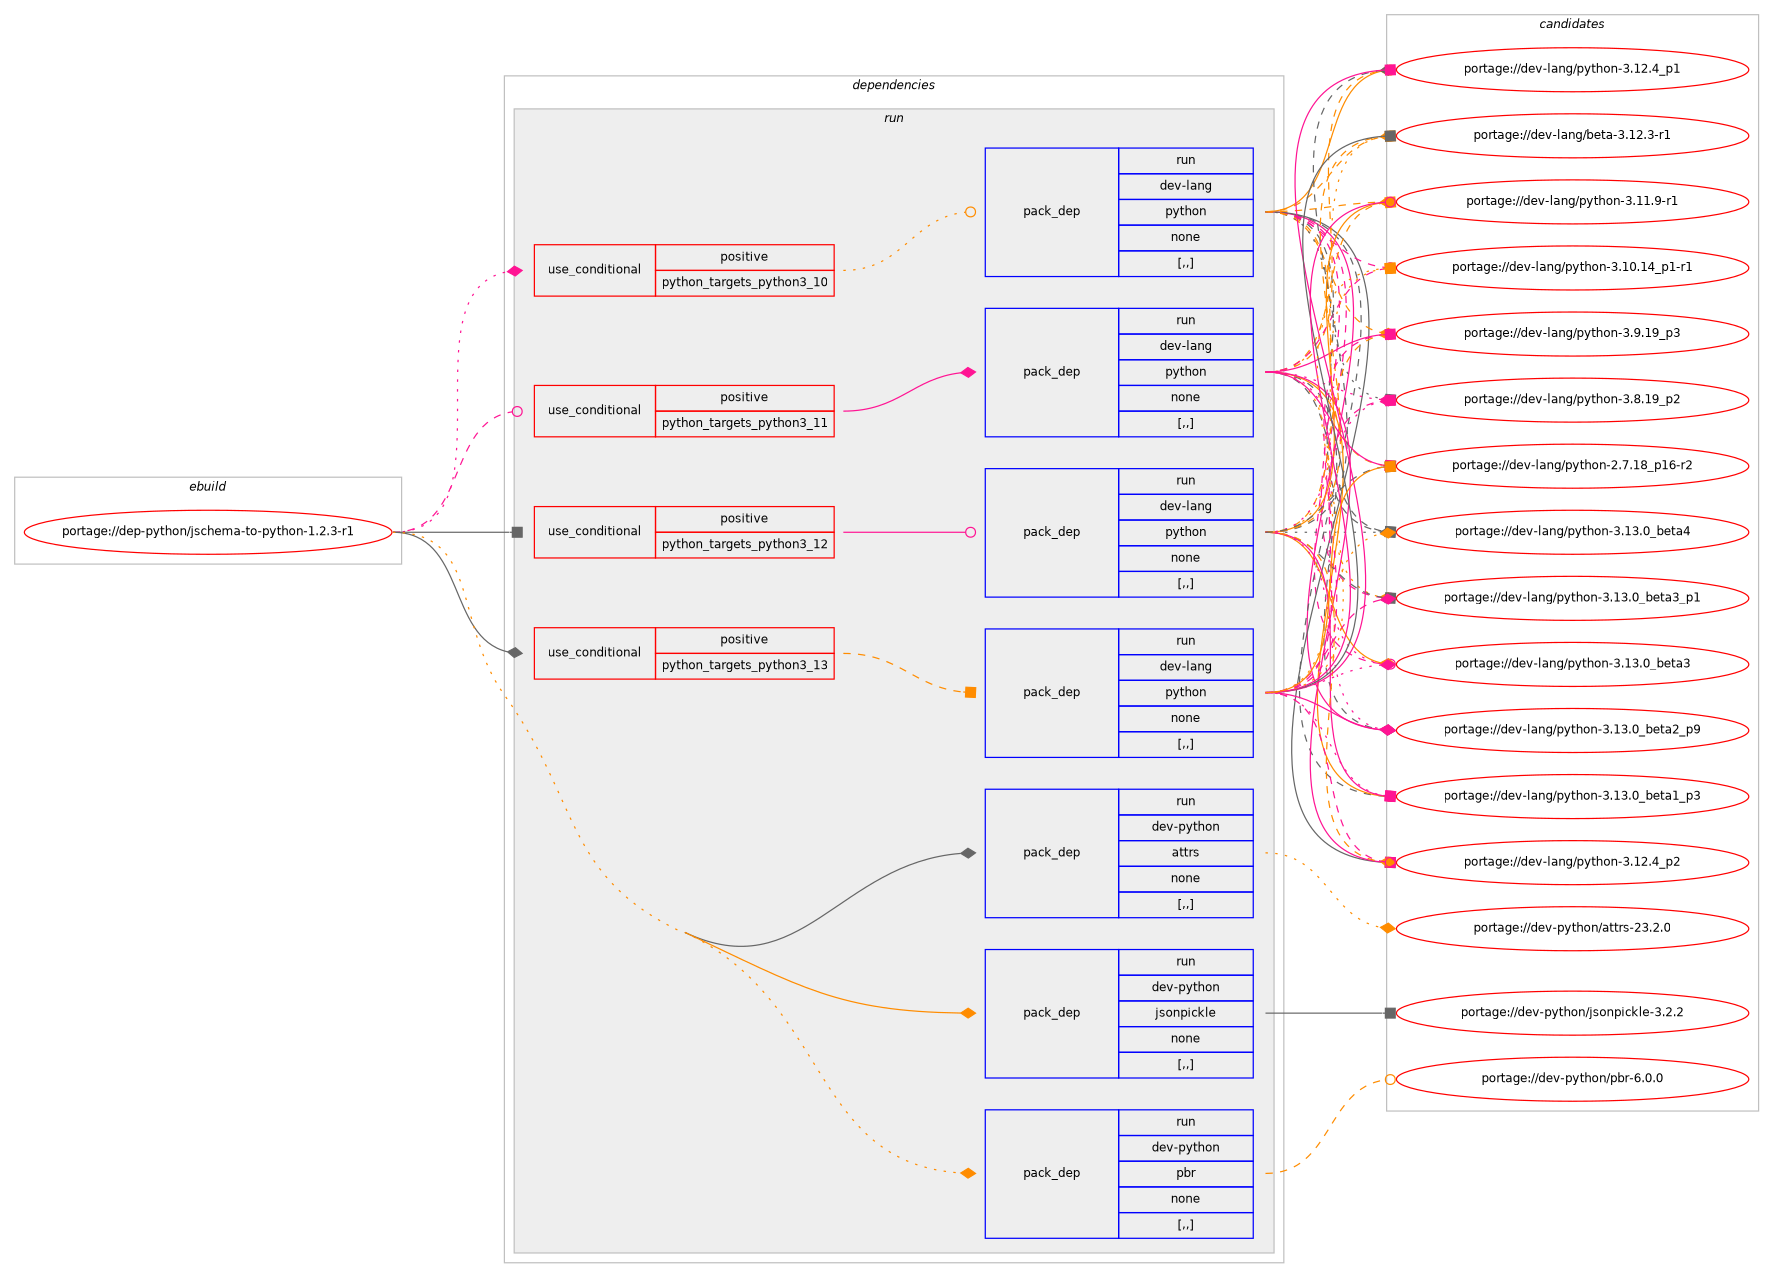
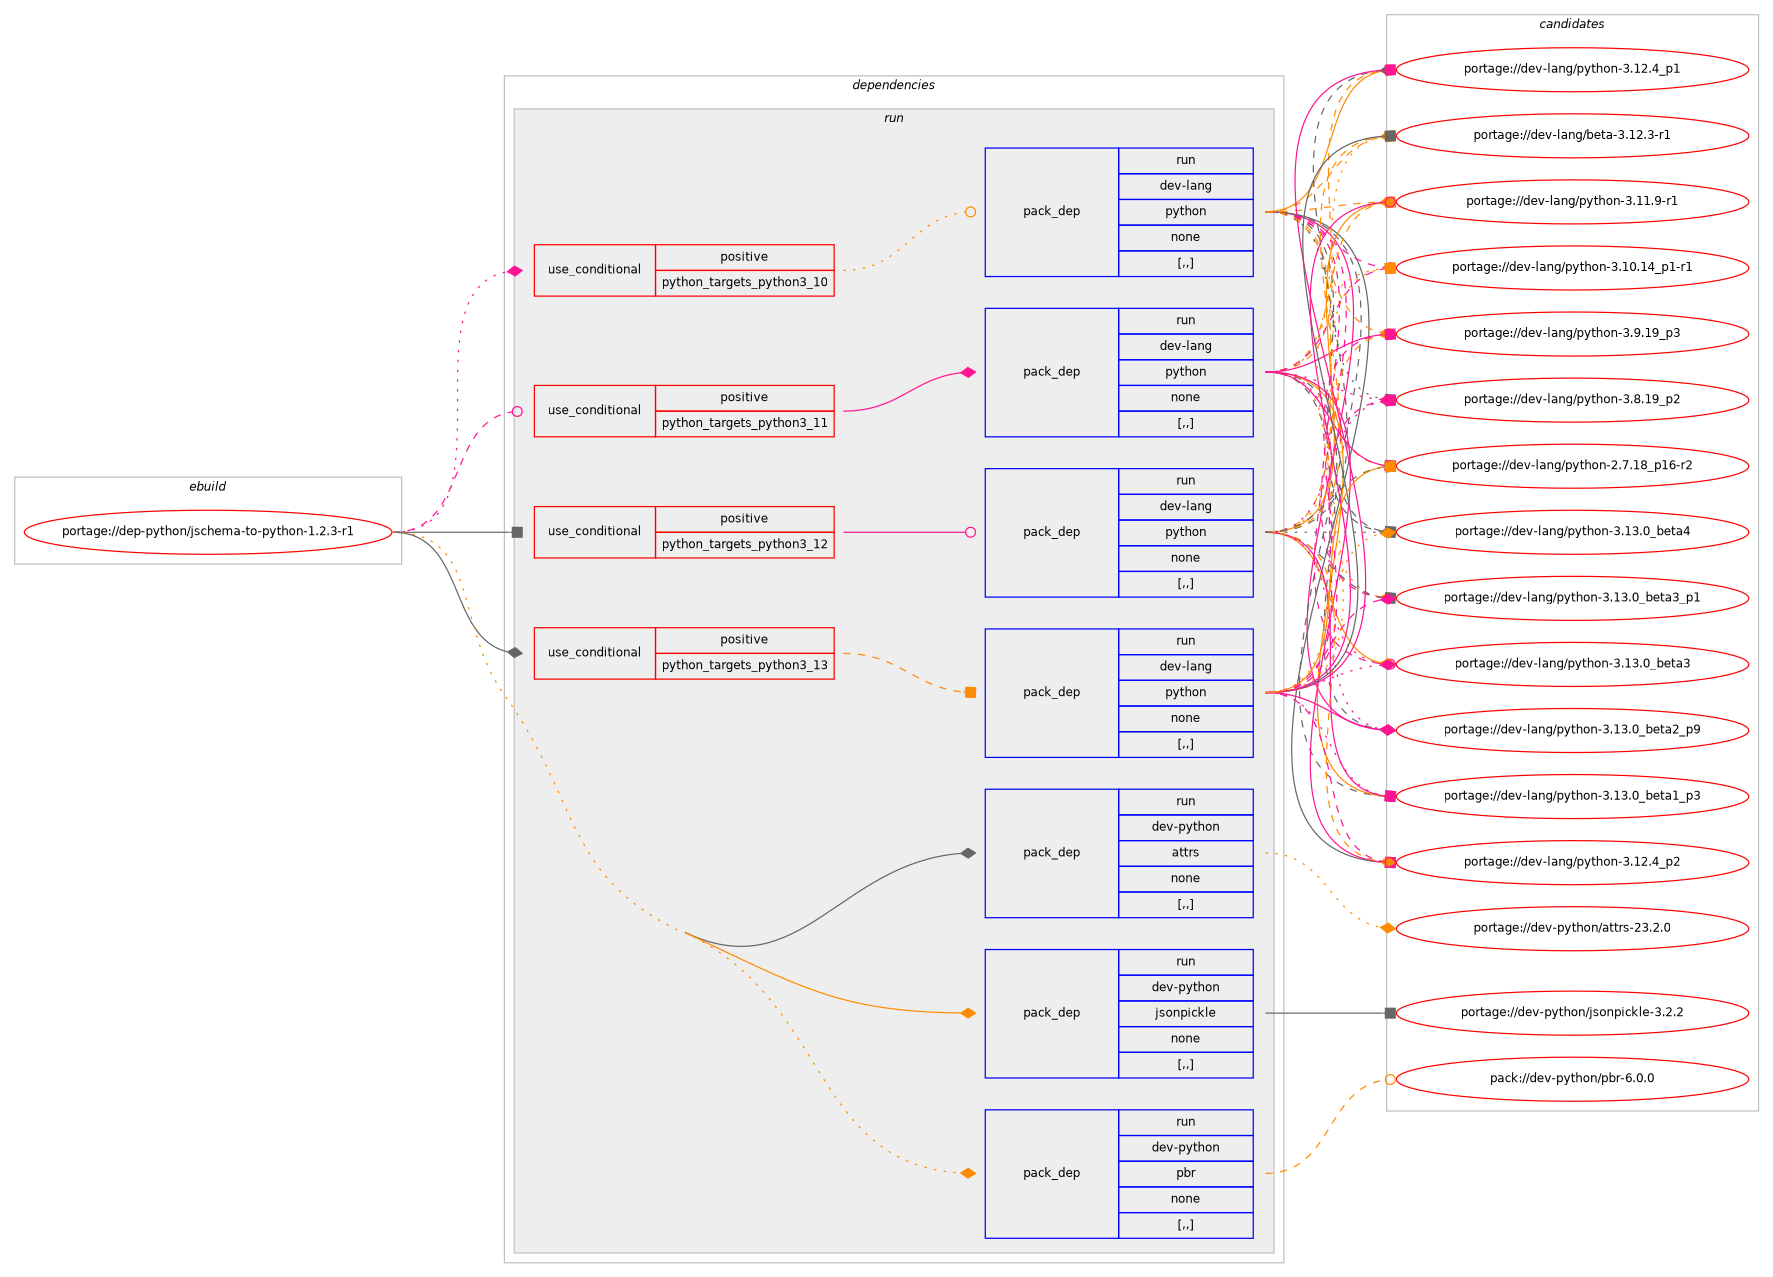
  digraph {
    compound=true
    concentrate=true
    fontname=Helvetica
    fontsize=10
    newrank=true
    rankdir=LR
    ranksep=1.5
    node [color=red fontname=Helvetica fontsize=10]
    edge [arrowhead=diamond color=deeppink headport=w style=dashed tailport=e weight=100]
    n1 [label="portage://dep-python/jschema-to-python-1.2.3-r1" width=4]
    n2 [color=blue label=<<TABLE BORDER="0" CELLBORDER="1" CELLSPACING="0" CELLPADDING="4" WIDTH="220"><TR><TD ROWSPAN="6" CELLPADDING="30">pack_dep</TD></TR><TR><TD WIDTH="110">run</TD></TR><TR><TD>dev-lang</TD></TR><TR><TD>python</TD></TR><TR><TD>none</TD></TR><TR><TD>[,,]</TD></TR></TABLE>> shape=none]
    n3 [label=<<TABLE BORDER="0" CELLBORDER="1" CELLSPACING="0" CELLPADDING="4"><TR><TD ROWSPAN="3" CELLPADDING="10">use_conditional</TD></TR><TR><TD>positive</TD></TR><TR><TD>python_targets_python3_10</TD></TR></TABLE>> shape=none]
    n4 [color=blue label=<<TABLE BORDER="0" CELLBORDER="1" CELLSPACING="0" CELLPADDING="4" WIDTH="220"><TR><TD ROWSPAN="6" CELLPADDING="30">pack_dep</TD></TR><TR><TD WIDTH="110">run</TD></TR><TR><TD>dev-lang</TD></TR><TR><TD>python</TD></TR><TR><TD>none</TD></TR><TR><TD>[,,]</TD></TR></TABLE>> shape=none]
    n5 [label=<<TABLE BORDER="0" CELLBORDER="1" CELLSPACING="0" CELLPADDING="4"><TR><TD ROWSPAN="3" CELLPADDING="10">use_conditional</TD></TR><TR><TD>positive</TD></TR><TR><TD>python_targets_python3_11</TD></TR></TABLE>> shape=none]
    n6 [color=blue label=<<TABLE BORDER="0" CELLBORDER="1" CELLSPACING="0" CELLPADDING="4" WIDTH="220"><TR><TD ROWSPAN="6" CELLPADDING="30">pack_dep</TD></TR><TR><TD WIDTH="110">run</TD></TR><TR><TD>dev-lang</TD></TR><TR><TD>python</TD></TR><TR><TD>none</TD></TR><TR><TD>[,,]</TD></TR></TABLE>> shape=none]
    n7 [label=<<TABLE BORDER="0" CELLBORDER="1" CELLSPACING="0" CELLPADDING="4"><TR><TD ROWSPAN="3" CELLPADDING="10">use_conditional</TD></TR><TR><TD>positive</TD></TR><TR><TD>python_targets_python3_12</TD></TR></TABLE>> shape=none]
    n8 [color=blue label=<<TABLE BORDER="0" CELLBORDER="1" CELLSPACING="0" CELLPADDING="4" WIDTH="220"><TR><TD ROWSPAN="6" CELLPADDING="30">pack_dep</TD></TR><TR><TD WIDTH="110">run</TD></TR><TR><TD>dev-lang</TD></TR><TR><TD>python</TD></TR><TR><TD>none</TD></TR><TR><TD>[,,]</TD></TR></TABLE>> shape=none]
    n9 [label=<<TABLE BORDER="0" CELLBORDER="1" CELLSPACING="0" CELLPADDING="4"><TR><TD ROWSPAN="3" CELLPADDING="10">use_conditional</TD></TR><TR><TD>positive</TD></TR><TR><TD>python_targets_python3_13</TD></TR></TABLE>> shape=none]
    n10 [color=blue label=<<TABLE BORDER="0" CELLBORDER="1" CELLSPACING="0" CELLPADDING="4" WIDTH="220"><TR><TD ROWSPAN="6" CELLPADDING="30">pack_dep</TD></TR><TR><TD WIDTH="110">run</TD></TR><TR><TD>dev-python</TD></TR><TR><TD>pbr</TD></TR><TR><TD>none</TD></TR><TR><TD>[,,]</TD></TR></TABLE>> shape=none]
    n11 [color=blue label=<<TABLE BORDER="0" CELLBORDER="1" CELLSPACING="0" CELLPADDING="4" WIDTH="220"><TR><TD ROWSPAN="6" CELLPADDING="30">pack_dep</TD></TR><TR><TD WIDTH="110">run</TD></TR><TR><TD>dev-python</TD></TR><TR><TD>attrs</TD></TR><TR><TD>none</TD></TR><TR><TD>[,,]</TD></TR></TABLE>> shape=none]
    n12 [color=blue label=<<TABLE BORDER="0" CELLBORDER="1" CELLSPACING="0" CELLPADDING="4" WIDTH="220"><TR><TD ROWSPAN="6" CELLPADDING="30">pack_dep</TD></TR><TR><TD WIDTH="110">run</TD></TR><TR><TD>dev-python</TD></TR><TR><TD>jsonpickle</TD></TR><TR><TD>none</TD></TR><TR><TD>[,,]</TD></TR></TABLE>> shape=none]
    n13 [label="portage://dev-lang/python-3.13.0_beta4" width=4]
    n14 [label="portage://dev-lang/python-3.13.0_beta3_p1" width=4]
    n15 [label="portage://dev-lang/python-3.13.0_beta3" width=4]
    n16 [label="portage://dev-lang/python-3.13.0_beta2_p9" width=4]
    n17 [label="portage://dev-lang/python-3.13.0_beta1_p3" width=4]
    n18 [label="portage://dev-lang/python-3.12.4_p2" width=4]
    n19 [label="portage://dev-lang/python-3.12.4_p1" width=4]
    n20 [label="portage://dev-lang/beta-3.12.3-r1" width=4]
    n21 [label="portage://dev-lang/python-3.11.9-r1" width=4]
    n22 [label="portage://dev-lang/python-3.10.14_p1-r1" width=4]
    n23 [label="portage://dev-lang/python-3.9.19_p3" width=4]
    n24 [label="portage://dev-lang/python-3.8.19_p2" width=4]
    n25 [label="portage://dev-lang/python-2.7.18_p16-r2" width=4]
    n26 [label="portage://dev-python/attrs-23.2.0" width=4]
    n27 [label="portage://dev-python/jsonpickle-3.2.2" width=4]
-   n28 [label="portage://dev-python/pbr-6.0.0" width=4]
+   n28 [label="pack://dev-python/pbr-6.0.0" width=4]
    subgraph cluster_1 {
      color=gray
      label=<<i>ebuild</i>>
      n1
    }
    subgraph cluster_2 {
      color=gray
      label=<<i>dependencies</i>>
      subgraph cluster_3 {
        color=gray
        fillcolor="#eeeeee"
        label=<<i>compile</i>>
        style=filled
      }
      subgraph cluster_4 {
        color=gray
        fillcolor="#eeeeee"
        label=<<i>compile and run</i>>
        style=filled
      }
      subgraph cluster_5 {
        color=gray
        fillcolor="#eeeeee"
        label=<<i>run</i>>
        style=filled
        subgraph sub_6 {
          color=gray
          fillcolor="#eeeeee"
          label=<<i>run</i>>
          style=filled
          n3
          subgraph sub_7 {
            color=gray
            fillcolor="#eeeeee"
            label=<<i>run</i>>
            style=filled
            n2
          }
        }
        subgraph sub_8 {
          color=gray
          fillcolor="#eeeeee"
          label=<<i>run</i>>
          style=filled
          n5
          subgraph sub_9 {
            color=gray
            fillcolor="#eeeeee"
            label=<<i>run</i>>
            style=filled
            n4
          }
        }
        subgraph sub_10 {
          color=gray
          fillcolor="#eeeeee"
          label=<<i>run</i>>
          style=filled
          n7
          subgraph sub_11 {
            color=gray
            fillcolor="#eeeeee"
            label=<<i>run</i>>
            style=filled
            n6
          }
        }
        subgraph sub_12 {
          color=gray
          fillcolor="#eeeeee"
          label=<<i>run</i>>
          style=filled
          n9
          subgraph sub_13 {
            color=gray
            fillcolor="#eeeeee"
            label=<<i>run</i>>
            style=filled
            n8
          }
        }
        subgraph sub_14 {
          color=gray
          fillcolor="#eeeeee"
          label=<<i>run</i>>
          style=filled
          n10
        }
        subgraph sub_15 {
          color=gray
          fillcolor="#eeeeee"
          label=<<i>run</i>>
          style=filled
          n11
        }
        subgraph sub_16 {
          color=gray
          fillcolor="#eeeeee"
          label=<<i>run</i>>
          style=filled
          n12
        }
      }
    }
    subgraph cluster_17 {
      color=gray
      label=<<i>candidates</i>>
      rank=same
      subgraph sub_18 {
        color=black
        label=<<i>candidates</i>>
        nodesep=1
        rank=same
        n13
        n14
        n15
        n16
        n17
        n18
        n19
        n20
        n21
        n22
        n23
        n24
        n25
      }
      subgraph sub_19 {
        color=black
        label=<<i>candidates</i>>
        nodesep=1
        rank=same
        n13
        n14
        n15
        n16
        n17
        n18
        n19
        n20
        n21
        n22
        n23
        n24
        n25
      }
      subgraph sub_20 {
        color=black
        label=<<i>candidates</i>>
        nodesep=1
        rank=same
        n13
        n14
        n15
        n16
        n17
        n18
        n19
        n20
        n21
        n22
        n23
        n24
        n25
      }
      subgraph sub_21 {
        color=black
        label=<<i>candidates</i>>
        nodesep=1
        rank=same
        n13
        n14
        n15
        n16
        n17
        n18
        n19
        n20
        n21
        n22
        n23
        n24
        n25
      }
      subgraph sub_22 {
        color=black
        label=<<i>candidates</i>>
        nodesep=1
        rank=same
        n26
      }
      subgraph sub_23 {
        color=black
        label=<<i>candidates</i>>
        nodesep=1
        rank=same
        n27
      }
      subgraph sub_24 {
        color=black
        label=<<i>candidates</i>>
        nodesep=1
        rank=same
        n28
      }
    }
    n1 -> n3 [style=dotted weight=20]
    n1 -> n5 [arrowhead=odot weight=20]
    n1 -> n7 [arrowhead=box color=gray40 style=solid weight=20]
    n1 -> n9 [color=gray40 style=solid weight=20]
    n1 -> n10 [color=darkorange style=dotted weight=20]
    n1 -> n11 [color=gray40 style=solid weight=20]
    n1 -> n12 [color=darkorange style=solid weight=20]
    n2 -> n13 [arrowhead=box color=gray40]
    n2 -> n14 [arrowhead=odot]
    n2 -> n15
    n2 -> n16 [style=solid]
    n2 -> n17 [arrowhead=odot color=gray40]
    n2 -> n18 [arrowhead=box color=gray40 style=solid]
    n2 -> n19 [arrowhead=odot color=darkorange style=solid]
    n2 -> n20 [arrowhead=odot color=darkorange]
    n2 -> n21 [color=darkorange]
    n2 -> n22 [arrowhead=odot]
    n2 -> n23 [color=darkorange]
    n2 -> n24 [arrowhead=box color=gray40 style=dotted]
    n2 -> n25 [arrowhead=box color=darkorange]
    n3 -> n2 [arrowhead=odot color=darkorange style=dotted weight=20]
    n4 -> n13 [arrowhead=box color=gray40]
    n4 -> n14 [color=darkorange style=dotted]
    n4 -> n15 [arrowhead=odot style=dotted]
    n4 -> n16 [color=gray40]
    n4 -> n17 [arrowhead=odot color=darkorange style=solid]
    n4 -> n18 [arrowhead=box style=solid]
    n4 -> n19 [color=darkorange]
    n4 -> n20 [arrowhead=box color=darkorange style=dotted]
    n4 -> n21 [arrowhead=box color=darkorange]
    n4 -> n22 [arrowhead=odot]
    n4 -> n23 [arrowhead=odot style=solid]
    n4 -> n24 [style=dotted]
    n4 -> n25 [arrowhead=box style=solid]
    n5 -> n4 [style=solid weight=20]
    n6 -> n13 [color=gray40 style=dotted]
    n6 -> n14 [arrowhead=box color=gray40]
    n6 -> n15 [color=darkorange style=solid]
    n6 -> n16 [style=dotted]
    n6 -> n17 [arrowhead=box style=solid]
    n6 -> n18 [color=darkorange]
    n6 -> n19 [color=gray40]
    n6 -> n20 [color=darkorange]
    n6 -> n21 [color=darkorange style=solid]
    n6 -> n22 [arrowhead=box color=darkorange style=dotted]
    n6 -> n23 [color=darkorange]
    n6 -> n24 [style=dotted]
    n6 -> n25 [arrowhead=box color=gray40]
    n7 -> n6 [arrowhead=odot style=solid weight=20]
    n8 -> n13 [color=darkorange style=dotted]
    n8 -> n14
    n8 -> n15 [style=dotted]
    n8 -> n16 [style=solid]
    n8 -> n17 [arrowhead=box style=dotted]
    n8 -> n18 [arrowhead=odot]
    n8 -> n19 [arrowhead=box style=solid]
    n8 -> n20 [arrowhead=box color=gray40 style=solid]
    n8 -> n21 [arrowhead=odot style=solid]
    n8 -> n22 [arrowhead=box color=darkorange style=dotted]
    n8 -> n23 [arrowhead=box]
    n8 -> n24 [arrowhead=box]
    n8 -> n25 [arrowhead=box color=darkorange style=solid]
    n9 -> n8 [arrowhead=box color=darkorange weight=20]
    n10 -> n28 [arrowhead=odot color=darkorange]
    n11 -> n26 [color=darkorange style=dotted]
    n12 -> n27 [arrowhead=box color=gray40 style=solid]
  }
